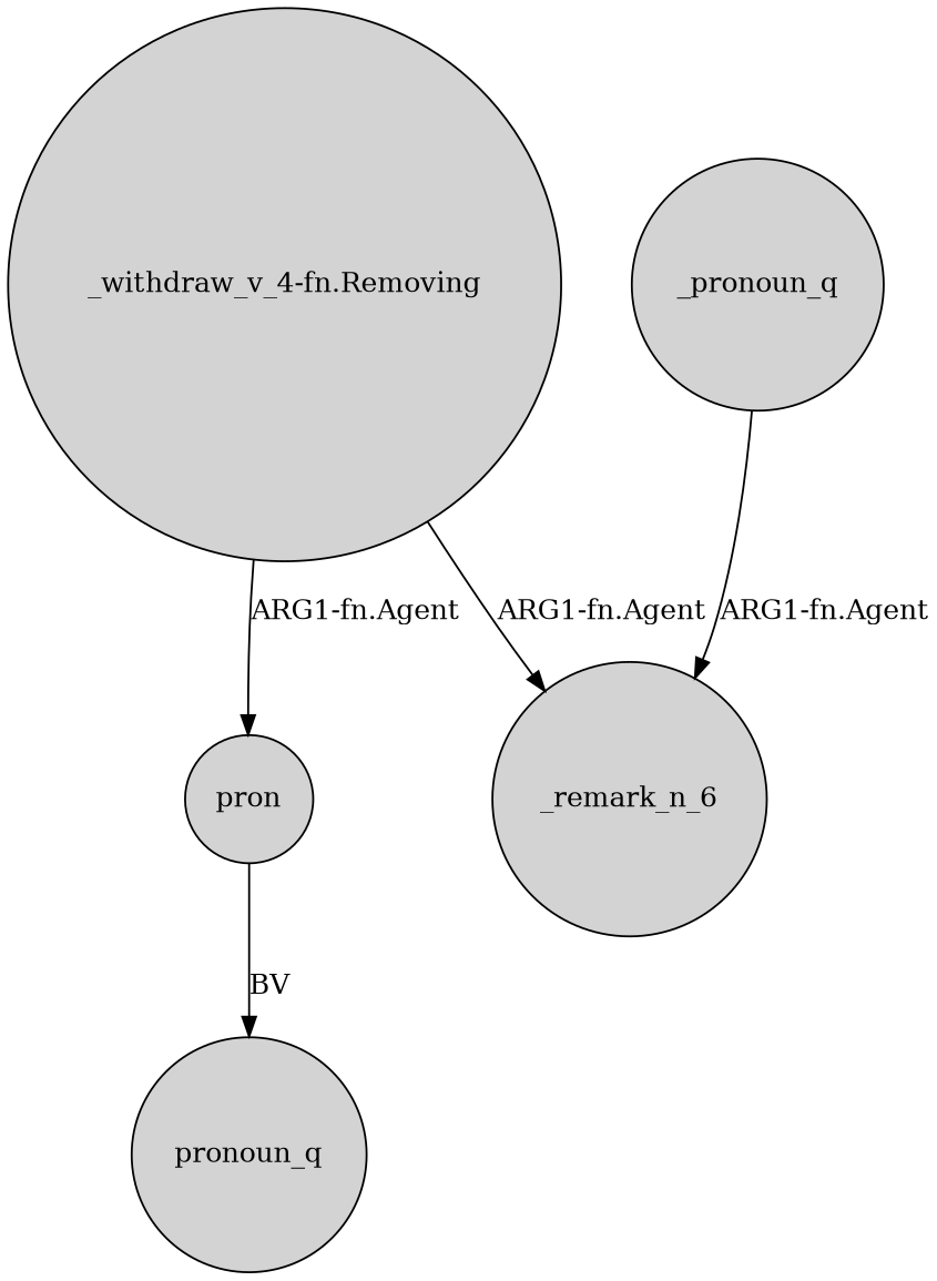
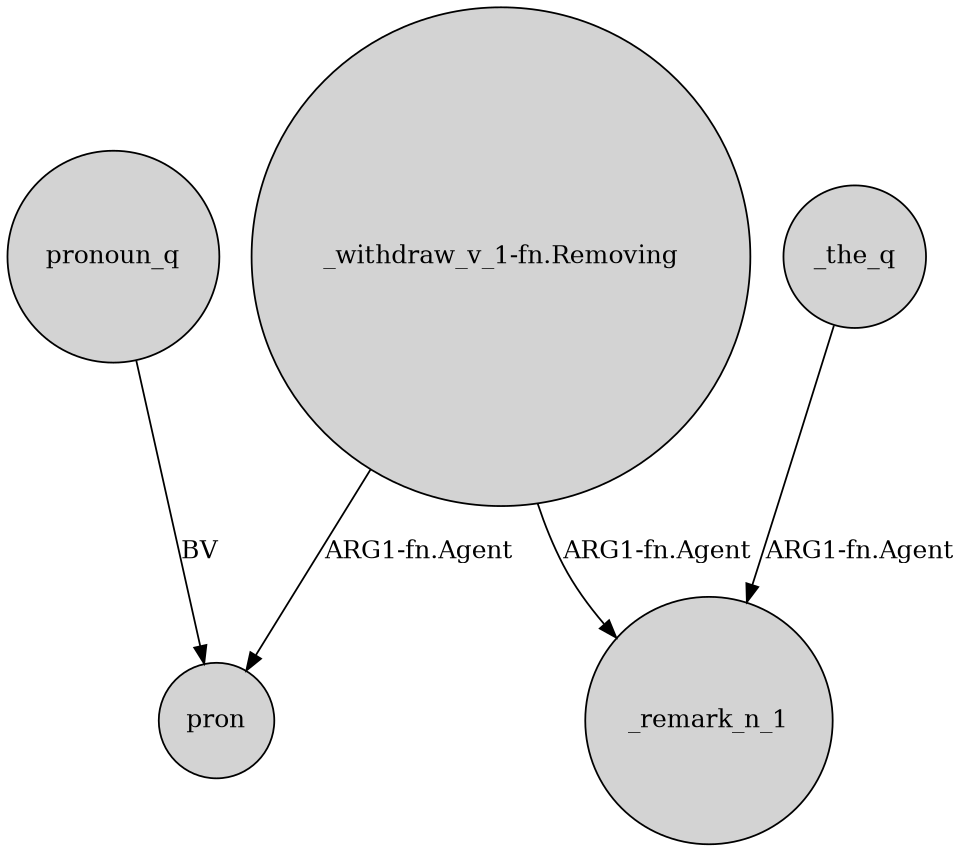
  digraph {
    node [shape=circle style=filled]
-   "_withdraw_v_1-fn.Removing" [label="_withdraw_v_4-fn.Removing"]
+   "_withdraw_v_1-fn.Removing"
    pron
-   _remark_n_1 [label=_remark_n_6]
-   _the_q [label=_pronoun_q]
+   _remark_n_1
+   _the_q
    pronoun_q
    "_withdraw_v_1-fn.Removing" -> pron [label="ARG1-fn.Agent"]
    "_withdraw_v_1-fn.Removing" -> _remark_n_1 [label="ARG1-fn.Agent"]
    _the_q -> _remark_n_1 [label="ARG1-fn.Agent"]
-   pron -> pronoun_q [label=BV]
+   pronoun_q -> pron [label=BV]
  }
